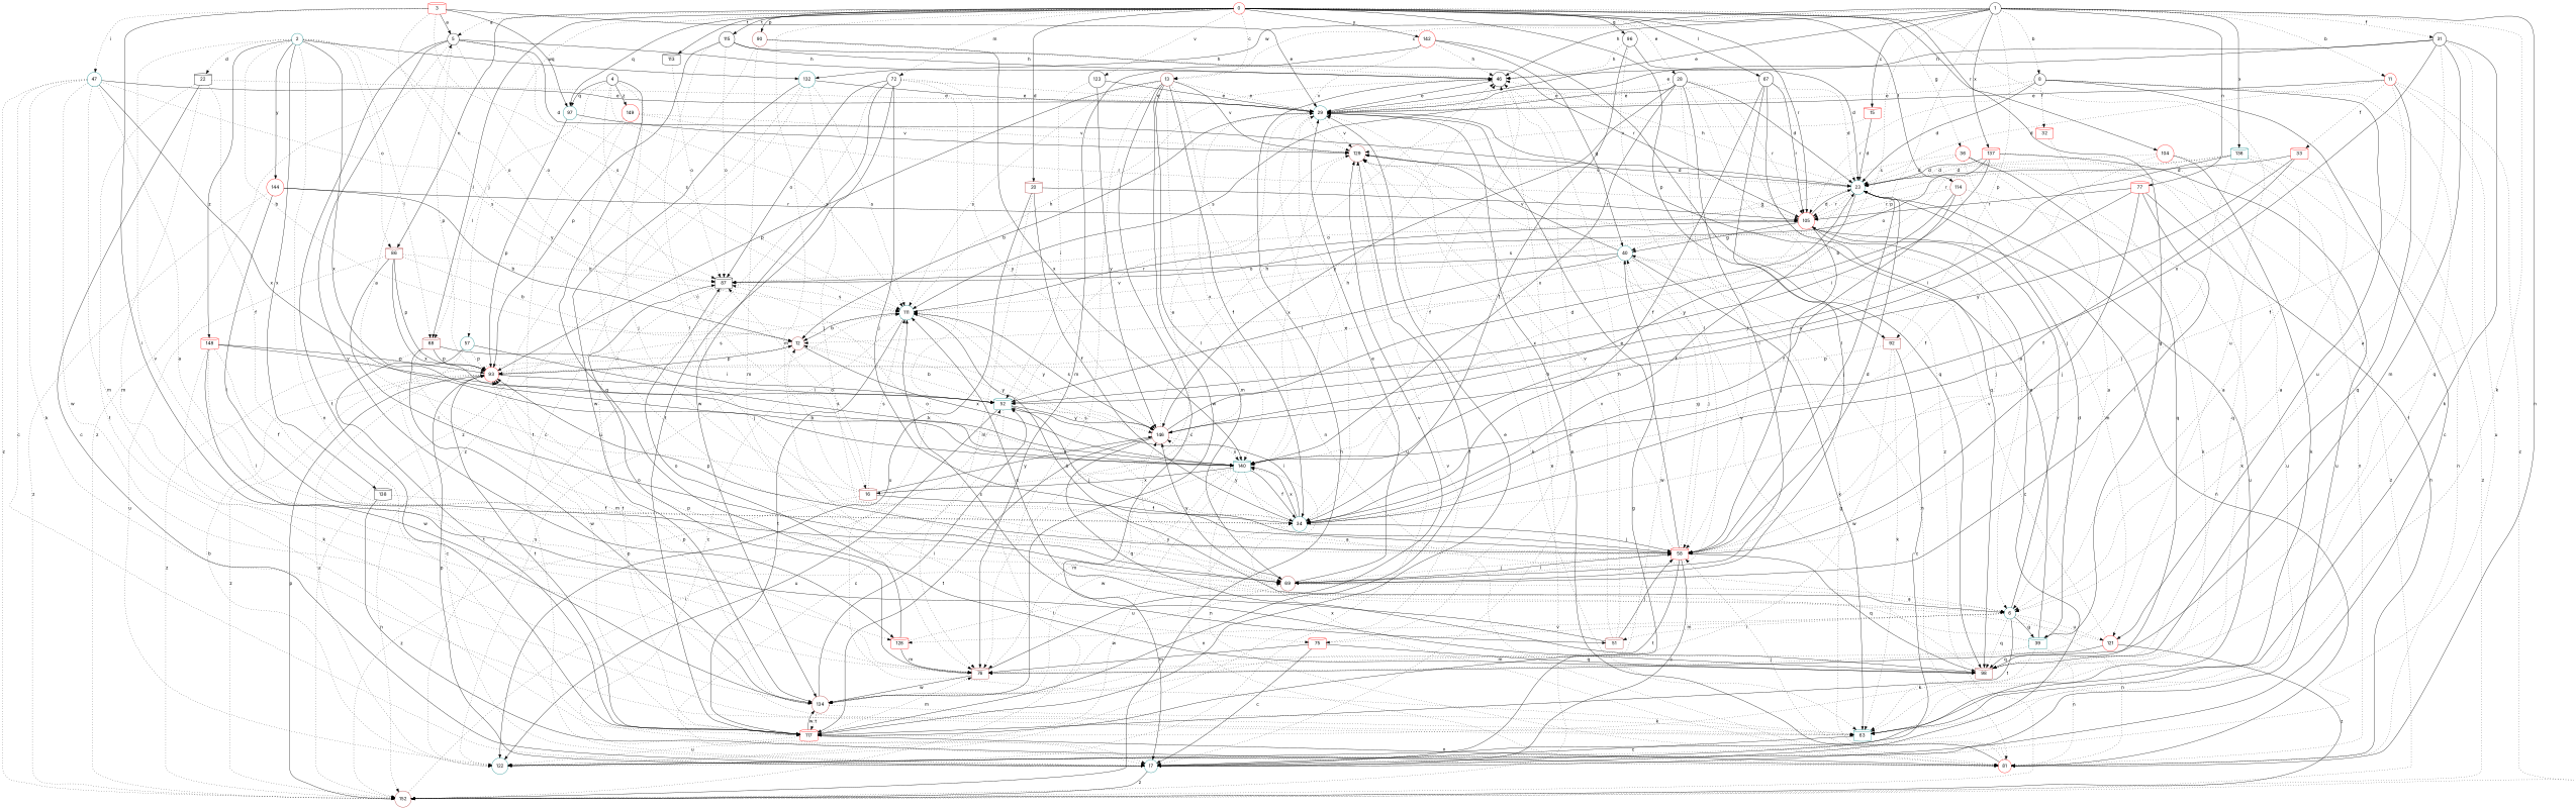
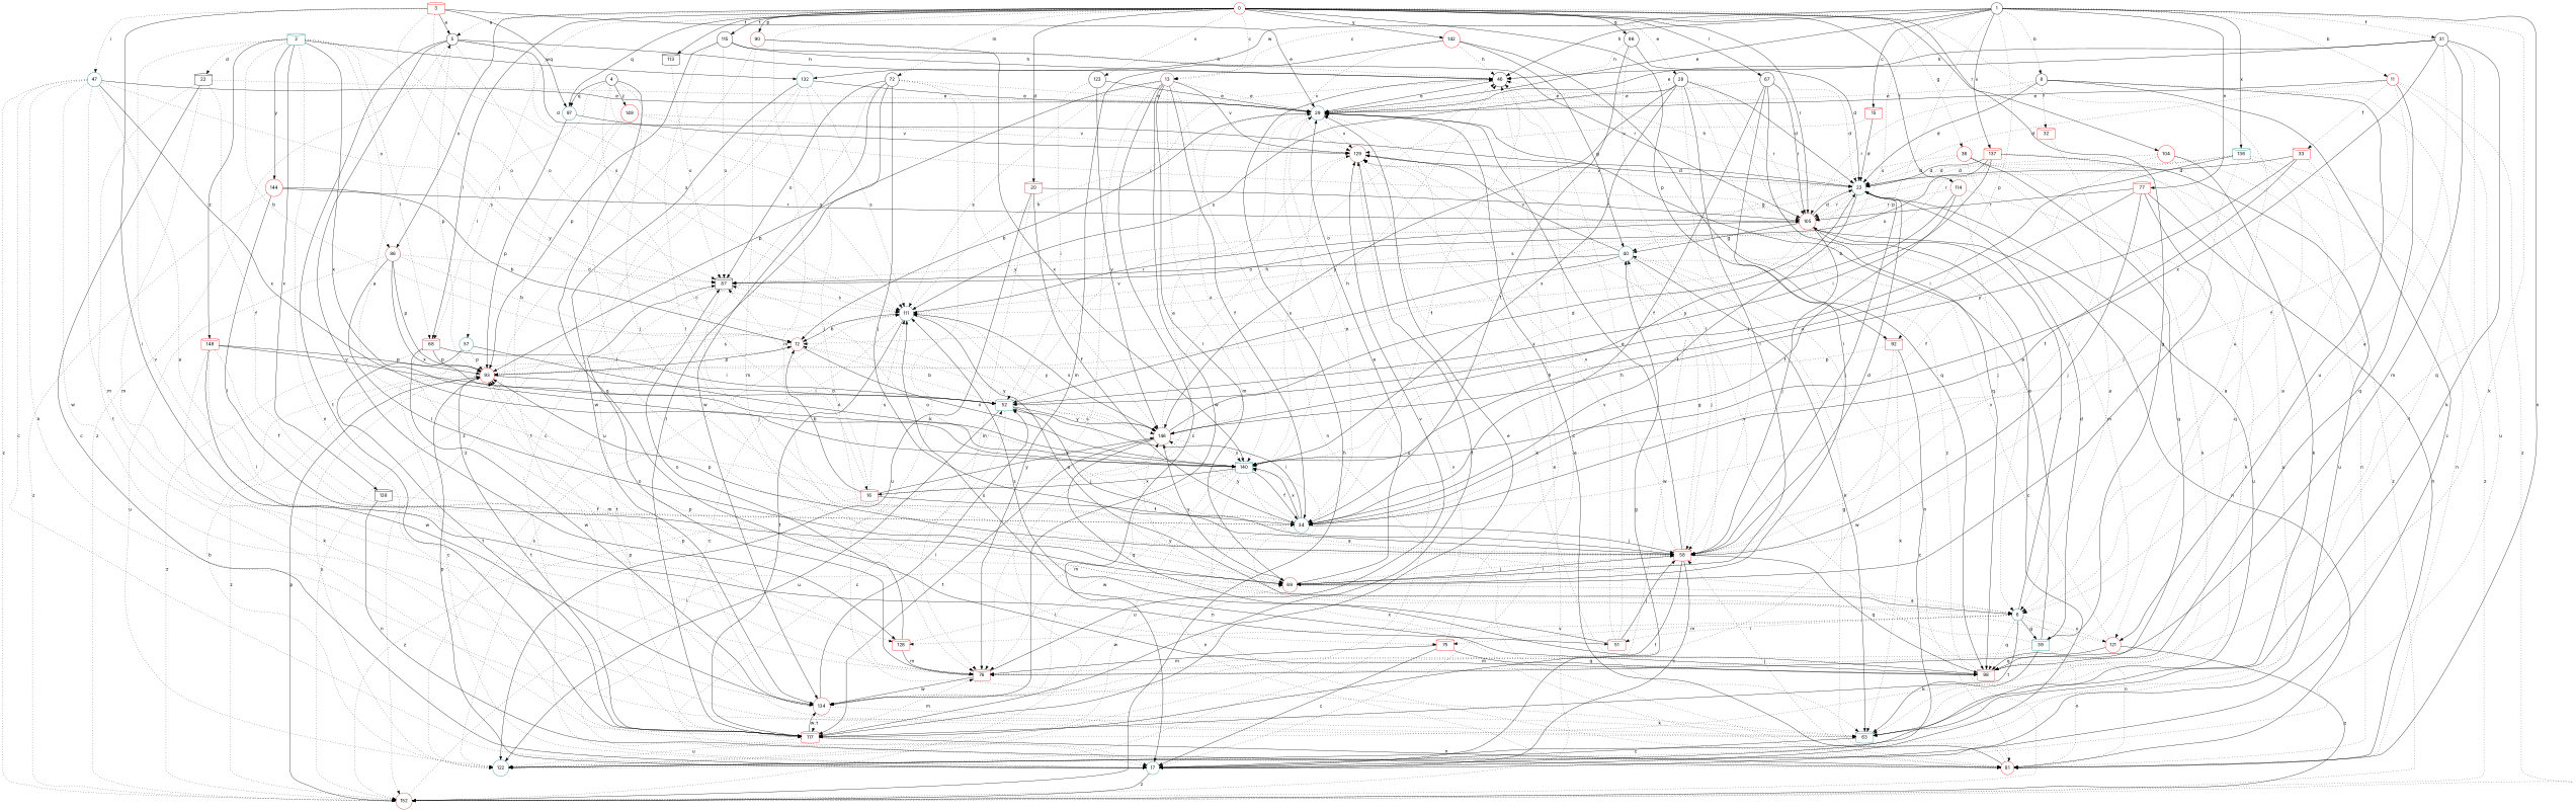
  strict digraph {
    fontname=Inter
    node [color=red fontname=Inter shape=circle]
    edge [fontname=Inter style=dotted]
    5 [color=black]
    0
    13 [color=brown]
    20 [color=brown shape=cylinder]
    28 [color=black]
    36
    39 [color=teal shape=cylinder]
    57 [color=teal]
    67 [color=black]
    68 [color=brown shape=cylinder]
    72 [color=black]
    75 [shape=cylinder]
-   86 [color=brown shape=cylinder]
+   86 [color=brown]
    90 [color=brown]
    92 [color=brown shape=cylinder]
    96 [color=black]
    97 [color=teal]
    104
    105
    113 [color=black shape=cylinder]
    114 [color=brown]
    115 [color=black]
    121
    123 [color=black]
    142
    46 [color=black]
    93
    111 [color=teal]
    87 [color=black shape=cylinder]
    128 [shape=cylinder]
    23 [color=teal]
    117 [shape=cylinder]
    152 [color=brown]
    29 [color=teal]
    81
    17 [color=teal]
    34 [color=teal]
    69 [color=brown]
    76 [color=brown shape=cylinder]
    129 [color=brown]
    134 [color=brown]
    122 [color=teal]
    140 [color=teal shape=cylinder]
    146 [color=brown]
    58 [shape=cylinder]
    6 [color=teal]
    63 [color=teal shape=cylinder]
    98 [color=brown shape=cylinder]
    40 [color=teal]
    52 [color=teal shape=cylinder]
    12 [color=brown]
    1 [color=black]
    8 [color=black]
    11
    15 [shape=cylinder]
    31 [color=black]
    77 [shape=cylinder]
    132 [color=teal]
    136 [color=teal shape=cylinder]
    137 [shape=cylinder]
    32 [shape=cylinder]
    33 [shape=cylinder]
-   2 [color=teal]
+   2 [color=teal shape=cylinder]
    22 [color=black shape=cylinder]
    138 [color=black shape=cylinder]
    144
    148 [shape=cylinder]
    16 [color=brown shape=cylinder]
    3 [shape=cylinder]
    47 [color=teal]
    51 [color=brown shape=cylinder]
    4 [color=black]
    149
    5 -> 46 [label=h style=solid]
    5 -> 93 [label=p]
    5 -> 111 [label=s]
    5 -> 87 [label=o]
    5 -> 128 [label=v style=solid]
    5 -> 23 [label=d style=solid]
    5 -> 117 [label=t style=solid]
    5 -> 152 [label=z]
    0 -> 5 [label=a]
    0 -> 13 [label=c]
    0 -> 20 [label=d style=solid]
    0 -> 28 [label=e]
    0 -> 36 [label=g]
    0 -> 39 [label=g style=solid]
    0 -> 57 [label=j]
    0 -> 67 [label=l style=solid]
    0 -> 68 [label=l style=solid]
    0 -> 72 [label=m]
    0 -> 75 [label=m]
    0 -> 86 [label=o style=solid]
    0 -> 90 [label=p style=solid]
    0 -> 92 [label=p style=solid]
    0 -> 96 [label=q style=solid]
    0 -> 97 [label=q style=solid]
    0 -> 104 [label=r style=solid]
    0 -> 105 [label=r style=solid]
    0 -> 113 [label=t style=solid]
    0 -> 114 [label=t style=solid]
    0 -> 115 [label=t style=solid]
    0 -> 121 [label=u]
    0 -> 123 [label=v]
    0 -> 142 [label=y style=solid]
    13 -> 93 [label=p style=solid]
    13 -> 111 [label=s]
    13 -> 152 [label=z]
    13 -> 29 [label=e]
    13 -> 81 [label=n]
    13 -> 17 [label=c style=solid]
    13 -> 34 [label=f style=solid]
    13 -> 69 [label=l style=solid]
    13 -> 76 [label=m]
    13 -> 129 [label=v style=solid]
    13 -> 134 [label=w style=solid]
    20 -> 105 [label=r style=solid]
    20 -> 34 [label=f style=solid]
    20 -> 76 [label=m]
    20 -> 122 [label=u style=solid]
    28 -> 105 [label=r]
    28 -> 111 [label=s style=solid]
    28 -> 23 [label=d style=solid]
    28 -> 152 [label=z]
    28 -> 29 [label=e]
    28 -> 69 [label=l style=solid]
    28 -> 140 [label=x style=solid]
    28 -> 146 [label=y style=solid]
    28 -> 58 [label=j]
    28 -> 6 [label=a]
    36 -> 23 [label=d]
    36 -> 152 [label=z]
    36 -> 76 [label=m]
    36 -> 6 [label=a]
    36 -> 63 [label=k]
    36 -> 98 [label=q style=solid]
    36 -> 40 [label=g]
    39 -> 23 [label=d style=solid]
    39 -> 29 [label=e style=solid]
    39 -> 81 [label=n]
    39 -> 76 [label=m]
    39 -> 146 [label=y]
-   39 -> 63 [label=k]
+   39 -> 63 [label=k style=solid]
    57 -> 93 [label=p]
    57 -> 117 [label=t style=solid]
    57 -> 17 [label=c]
    57 -> 140 [label=x style=solid]
    67 -> 105 [label=r style=solid]
    67 -> 23 [label=d]
    67 -> 29 [label=e]
    67 -> 34 [label=f style=solid]
    67 -> 69 [label=l style=solid]
    67 -> 98 [label=q style=solid]
    68 -> 93 [label=p style=solid]
    68 -> 152 [label=z]
    68 -> 76 [label=m]
    68 -> 134 [label=w style=solid]
    68 -> 52 [label=i style=solid]
    72 -> 87 [label=o style=solid]
    72 -> 117 [label=t style=solid]
    72 -> 29 [label=e]
    72 -> 134 [label=w style=solid]
    72 -> 122 [label=u]
    72 -> 146 [label=y]
    72 -> 58 [label=j style=solid]
    72 -> 63 [label=k]
    75 -> 46 [label=h]
    75 -> 17 [label=c style=solid]
    75 -> 76 [label=m style=solid]
    75 -> 98 [label=q style=solid]
    86 -> 93 [label=p style=solid]
    86 -> 87 [label=o]
    86 -> 69 [label=l style=solid]
    86 -> 122 [label=u]
    86 -> 140 [label=x style=solid]
    86 -> 12 [label=b]
    90 -> 46 [label=h]
    90 -> 152 [label=z]
    90 -> 76 [label=m]
    90 -> 140 [label=x style=solid]
    92 -> 93 [label=p]
    92 -> 17 [label=c style=solid]
    92 -> 134 [label=w]
    92 -> 63 [label=k]
    96 -> 46 [label=h]
    96 -> 23 [label=d style=solid]
    96 -> 34 [label=f style=solid]
    96 -> 69 [label=l]
    97 -> 93 [label=p style=solid]
    97 -> 129 [label=v style=solid]
    104 -> 23 [label=d]
    104 -> 81 [label=n]
    104 -> 34 [label=f]
    104 -> 122 [label=u]
    104 -> 63 [label=k style=solid]
    105 -> 23 [label=d style=solid]
    105 -> 81 [label=n style=solid]
    105 -> 17 [label=c style=solid]
    105 -> 140 [label=x]
    105 -> 58 [label=j style=solid]
    105 -> 40 [label=g style=solid]
    113 -> 87 [label=o]
    114 -> 105 [label=r]
    114 -> 34 [label=f style=solid]
    114 -> 146 [label=y style=solid]
    114 -> 58 [label=j]
    114 -> 63 [label=k]
    115 -> 105 [label=r style=solid]
    115 -> 46 [label=h style=solid]
    115 -> 93 [label=p style=solid]
    115 -> 87 [label=o]
    115 -> 69 [label=l]
    121 -> 93 [label=p]
    121 -> 152 [label=z style=solid]
    121 -> 129 [label=v]
    121 -> 98 [label=q style=solid]
    123 -> 29 [label=e style=solid]
    123 -> 146 [label=y style=solid]
    123 -> 52 [label=i]
    142 -> 46 [label=h]
    142 -> 76 [label=m style=solid]
    142 -> 129 [label=v]
    142 -> 98 [label=q style=solid]
    142 -> 40 [label=g style=solid]
    46 -> 29 [label=e style=solid]
    46 -> 17 [label=c]
    46 -> 34 [label=f]
    93 -> 111 [label=s]
    93 -> 117 [label=t style=solid]
    93 -> 152 [label=z]
    93 -> 122 [label=u]
    93 -> 52 [label=i style=solid]
    111 -> 105 [label=r style=solid]
    111 -> 46 [label=h]
    111 -> 117 [label=t style=solid]
    111 -> 17 [label=c]
    111 -> 146 [label=y]
    111 -> 6 [label=a style=solid]
    111 -> 12 [label=b style=solid]
    87 -> 111 [label=s]
    87 -> 117 [label=t]
    87 -> 58 [label=j]
    128 -> 87 [label=o style=solid]
    128 -> 69 [label=l]
    128 -> 76 [label=m style=solid]
    23 -> 105 [label=r]
    23 -> 46 [label=h]
    23 -> 111 [label=s]
    23 -> 87 [label=o]
    23 -> 34 [label=f style=solid]
    23 -> 129 [label=v]
    23 -> 122 [label=u style=solid]
    23 -> 58 [label=j style=solid]
    117 -> 29 [label=e style=solid]
    117 -> 81 [label=n style=solid]
    117 -> 76 [label=m]
    117 -> 134 [label=w style=solid]
    117 -> 122 [label=u]
    152 -> 46 [label=h style=solid]
    152 -> 93 [label=p style=solid]
    152 -> 29 [label=e]
    152 -> 52 [label=i]
    29 -> 129 [label=v]
    29 -> 122 [label=u]
    29 -> 140 [label=x]
    29 -> 12 [label=b style=solid]
    81 -> 29 [label=e style=solid]
    81 -> 140 [label=x]
    81 -> 58 [label=j]
    81 -> 40 [label=g]
    17 -> 93 [label=p style=solid]
    17 -> 152 [label=z style=solid]
    17 -> 40 [label=g style=solid]
    34 -> 111 [label=s]
    34 -> 87 [label=o]
    34 -> 29 [label=e]
    34 -> 81 [label=n]
    34 -> 140 [label=x style=solid]
    34 -> 146 [label=y]
    34 -> 58 [label=j style=solid]
    34 -> 52 [label=i style=solid]
    69 -> 29 [label=e style=solid]
    69 -> 134 [label=w]
    69 -> 146 [label=y style=solid]
    69 -> 58 [label=j]
    69 -> 6 [label=a]
    76 -> 87 [label=o style=solid]
    76 -> 129 [label=v style=solid]
    76 -> 134 [label=w style=solid]
    129 -> 23 [label=d style=solid]
    129 -> 117 [label=t style=solid]
    129 -> 140 [label=x]
    129 -> 63 [label=k]
    134 -> 93 [label=p]
    134 -> 117 [label=t]
    134 -> 63 [label=k]
    134 -> 52 [label=i style=solid]
    122 -> 111 [label=s]
    122 -> 129 [label=v]
    122 -> 12 [label=b]
    140 -> 46 [label=h]
    140 -> 81 [label=n]
    140 -> 34 [label=f style=solid]
    140 -> 76 [label=m]
    140 -> 134 [label=w]
    140 -> 122 [label=u]
    140 -> 6 [label=a]
    140 -> 16 [label=x style=solid]
    146 -> 46 [label=h]
    146 -> 111 [label=s style=solid]
    146 -> 23 [label=d style=solid]
    146 -> 117 [label=t style=solid]
    146 -> 140 [label=x]
    146 -> 98 [label=q style=solid]
    58 -> 93 [label=p style=solid]
    58 -> 23 [label=d style=solid]
    58 -> 117 [label=t style=solid]
    58 -> 29 [label=e style=solid]
    58 -> 17 [label=c style=solid]
    58 -> 69 [label=l style=solid]
    58 -> 129 [label=v]
    58 -> 98 [label=q style=solid]
    58 -> 40 [label=g]
    6 -> 39 [label=g style=solid]
    6 -> 75 [label=m]
    6 -> 105 [label=r style=solid]
    6 -> 121 [label=u]
    6 -> 128 [label=v]
    6 -> 117 [label=t style=solid]
    6 -> 81 [label=n]
    6 -> 98 [label=q]
    6 -> 51 [label=i]
    63 -> 93 [label=p]
    63 -> 17 [label=c style=solid]
    98 -> 111 [label=s style=solid]
    98 -> 129 [label=v]
    40 -> 87 [label=o style=solid]
    40 -> 81 [label=n]
    40 -> 129 [label=v style=solid]
    40 -> 134 [label=w]
    40 -> 58 [label=j]
    40 -> 63 [label=k style=solid]
    40 -> 52 [label=i style=solid]
    52 -> 17 [label=c]
    52 -> 129 [label=v]
    52 -> 122 [label=u style=solid]
    52 -> 146 [label=y style=solid]
    52 -> 58 [label=j style=solid]
    52 -> 12 [label=b]
    12 -> 93 [label=p style=solid]
    12 -> 140 [label=x style=solid]
    12 -> 146 [label=y]
    1 -> 13 [label=c]
    1 -> 92 [label=p]
    1 -> 46 [label=h style=solid]
    1 -> 93 [label=p]
    1 -> 111 [label=s]
    1 -> 29 [label=e style=solid]
    1 -> 81 [label=n style=solid]
    1 -> 63 [label=k]
    1 -> 8 [label=b]
    1 -> 11 [label=b]
    1 -> 15 [label=c style=solid]
    1 -> 31 [label=f]
    1 -> 77 [label=n style=solid]
    1 -> 132 [label=w style=solid]
    1 -> 136 [label=x style=solid]
    1 -> 137 [label=x style=solid]
    8 -> 105 [label=r]
    8 -> 121 [label=u style=solid]
    8 -> 23 [label=d style=solid]
    8 -> 117 [label=t]
    8 -> 29 [label=e]
    8 -> 17 [label=c style=solid]
    8 -> 32 [label=f]
    11 -> 23 [label=d]
    11 -> 152 [label=z]
    11 -> 29 [label=e style=solid]
    11 -> 34 [label=f]
    11 -> 122 [label=u]
    11 -> 98 [label=q style=solid]
    11 -> 33 [label=f]
    15 -> 23 [label=d style=solid]
    15 -> 129 [label=v]
    31 -> 46 [label=h style=solid]
    31 -> 29 [label=e style=solid]
    31 -> 76 [label=m style=solid]
    31 -> 140 [label=x style=solid]
    31 -> 6 [label=a]
    31 -> 63 [label=k style=solid]
    31 -> 98 [label=q]
    77 -> 105 [label=r style=solid]
    77 -> 81 [label=n style=solid]
    77 -> 69 [label=l style=solid]
    77 -> 140 [label=x style=solid]
    77 -> 58 [label=j style=solid]
    132 -> 111 [label=s]
    132 -> 152 [label=z]
    132 -> 29 [label=e style=solid]
    132 -> 17 [label=c]
    132 -> 134 [label=w style=solid]
    132 -> 58 [label=j]
    136 -> 105 [label=r]
    136 -> 23 [label=d]
    136 -> 152 [label=z]
    136 -> 81 [label=n]
    136 -> 58 [label=j]
    136 -> 6 [label=a]
    136 -> 52 [label=i style=solid]
    137 -> 87 [label=o style=solid]
    137 -> 23 [label=d style=solid]
    137 -> 122 [label=u style=solid]
    137 -> 98 [label=q]
    137 -> 52 [label=i style=solid]
    137 -> 12 [label=b]
    32 -> 58 [label=j]
    33 -> 23 [label=d style=solid]
    33 -> 34 [label=f style=solid]
    33 -> 146 [label=y style=solid]
    33 -> 6 [label=a]
    2 -> 68 [label=l]
    2 -> 86 [label=o]
    2 -> 87 [label=o]
    2 -> 128 [label=v]
    2 -> 81 [label=n]
    2 -> 140 [label=x style=solid]
    2 -> 12 [label=b]
    2 -> 132 [label=w style=solid]
    2 -> 22 [label=d]
    2 -> 138 [label=x style=solid]
    2 -> 144 [label=y style=solid]
    2 -> 148 [label=z style=solid]
    22 -> 117 [label=t]
    22 -> 29 [label=e]
    22 -> 17 [label=c style=solid]
    22 -> 34 [label=f]
    22 -> 76 [label=m]
    138 -> 81 [label=n style=solid]
    138 -> 34 [label=f]
    144 -> 105 [label=r style=solid]
    144 -> 152 [label=z]
    144 -> 69 [label=l style=solid]
    144 -> 12 [label=b style=solid]
    148 -> 93 [label=p style=solid]
    148 -> 34 [label=f]
    148 -> 69 [label=l]
    148 -> 134 [label=w style=solid]
    148 -> 63 [label=k]
    148 -> 52 [label=i style=solid]
    16 -> 5 [label=a]
    16 -> 111 [label=s]
    16 -> 87 [label=o]
    16 -> 152 [label=z]
    16 -> 29 [label=e]
    16 -> 34 [label=f style=solid]
    16 -> 146 [label=y style=solid]
-   16 -> 12 [label=b]
+   16 -> 12 [label=b style=solid]
    3 -> 5 [label=a style=solid]
    3 -> 97 [label=q style=solid]
    3 -> 111 [label=s]
    3 -> 29 [label=e style=solid]
    3 -> 146 [label=y]
    3 -> 47 [label=i]
    3 -> 51 [label=i style=solid]
    47 -> 111 [label=s]
    47 -> 152 [label=z]
    47 -> 29 [label=e style=solid]
    47 -> 17 [label=c]
    47 -> 76 [label=m]
    47 -> 134 [label=w]
    47 -> 140 [label=x style=solid]
    47 -> 6 [label=a]
    47 -> 63 [label=k]
    51 -> 46 [label=h]
    51 -> 111 [label=s style=solid]
    51 -> 129 [label=v]
    51 -> 58 [label=j style=solid]
    4 -> 68 [label=l]
    4 -> 97 [label=q style=solid]
    4 -> 111 [label=s]
    4 -> 58 [label=j]
    4 -> 98 [label=q style=solid]
    4 -> 16 [label=c]
    4 -> 149 [label=z style=solid]
    149 -> 105 [label=r]
    149 -> 117 [label=t]
    149 -> 69 [label=l]
    149 -> 129 [label=v]
  }
